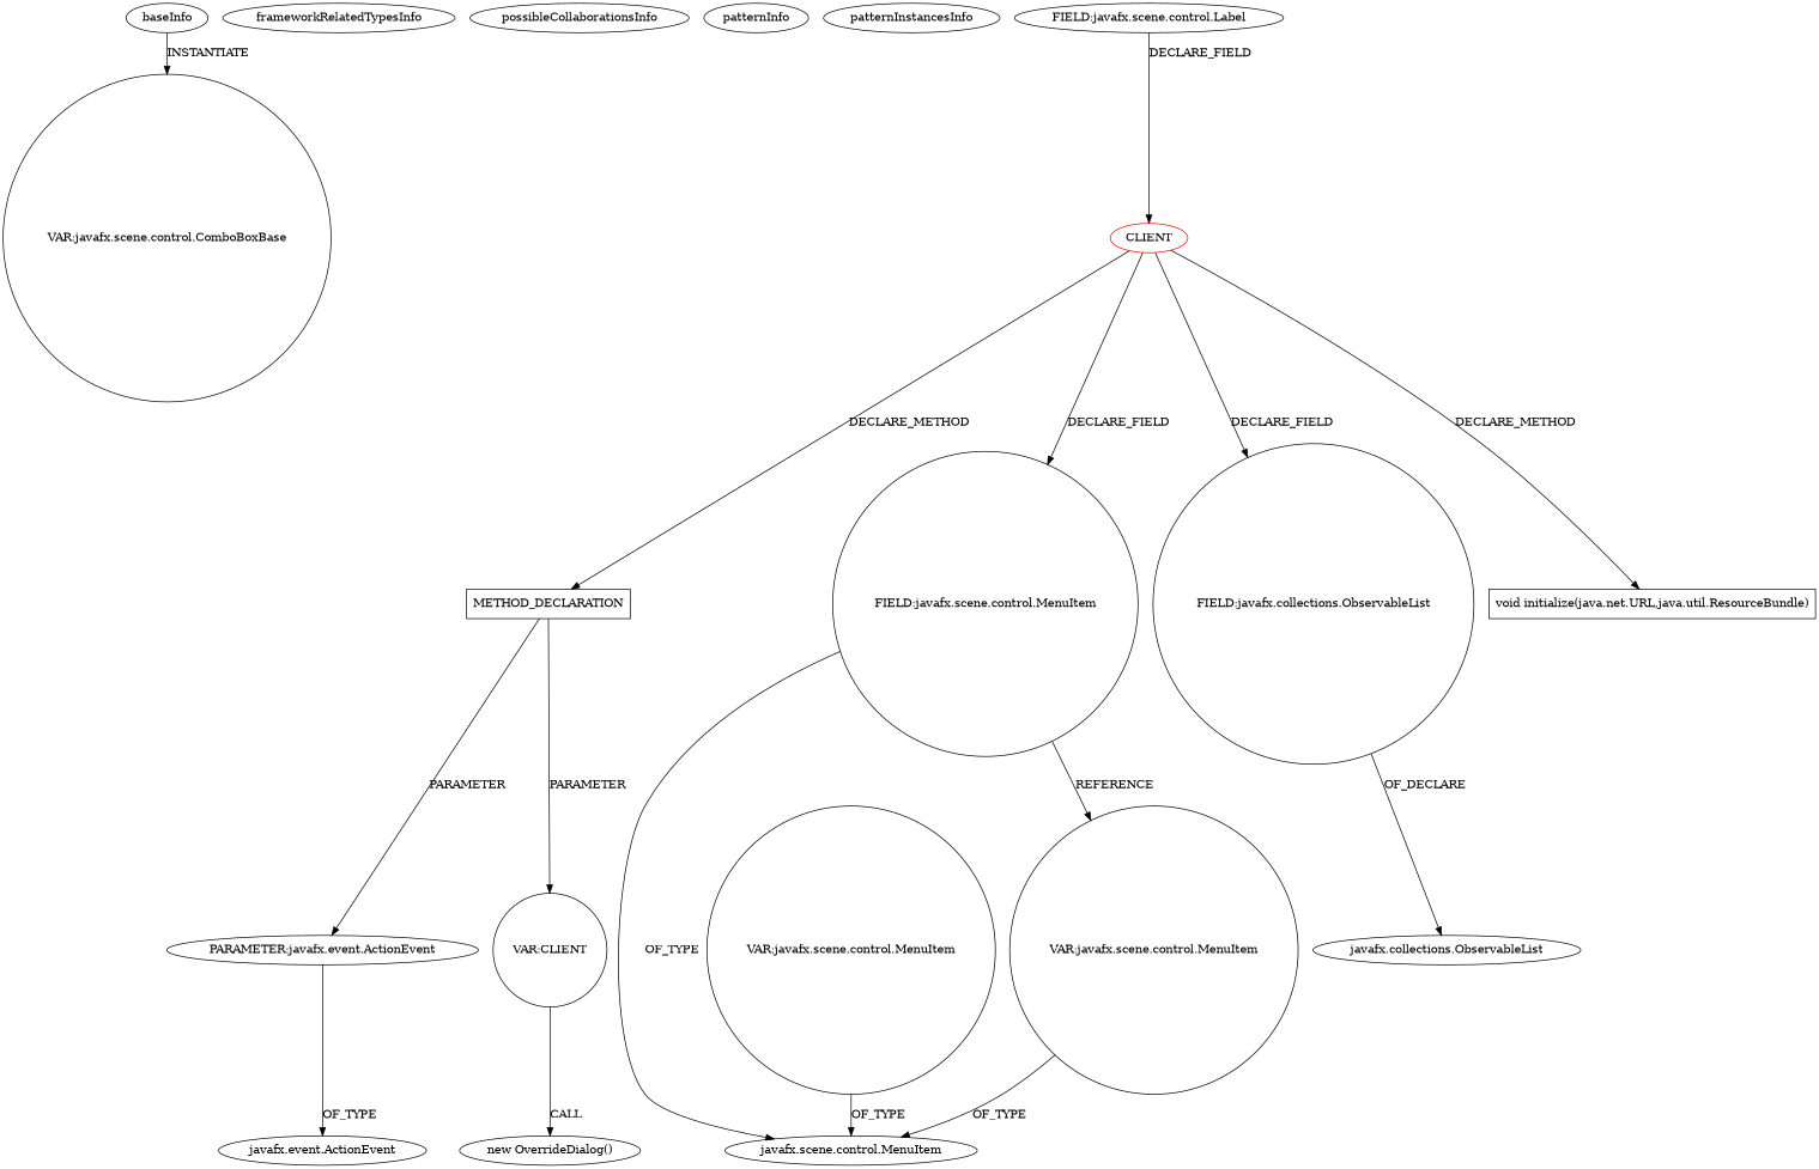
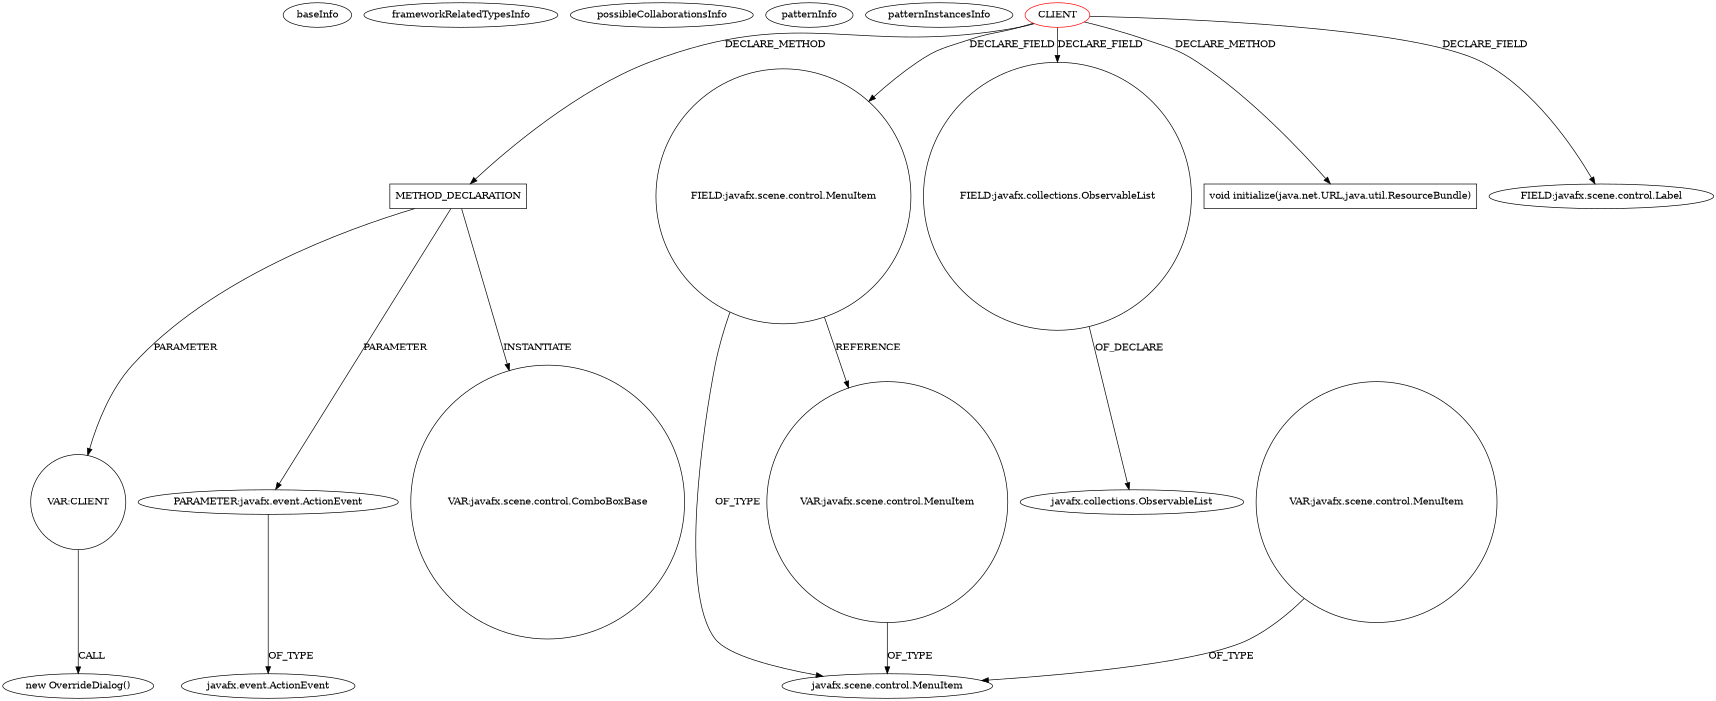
  digraph {
    node [isFrameworkType=false]
    baseInfo [category=pattern graphId=4222 isAnonymous=false possibleRelation=false isFrameworkType=""]
    frameworkRelatedTypesInfo [isFrameworkType=""]
    possibleCollaborationsInfo [isFrameworkType=""]
    patternInfo [frequency=2.0 patternRootClient=0 isFrameworkType=""]
    patternInstancesInfo [0="hock323-eventManager~/hock323-eventManager/EventManager-master/src/eventManager/controller/pokerTournament/BlindsController.java~BlindsController~2976" 1="hock323-eventManager~/hock323-eventManager/EventManager-master/src/eventManager/controller/pokerTournament/TournamentController.java~TournamentController~3009" isFrameworkType=""]
    n6 [label="new OverrideDialog()" vertexType=CONSTRUCTOR_CALL]
    n7 [label="VAR:CLIENT" shape=circle vertexType=VARIABLE_EXPRESION]
    n8 [label=METHOD_DECLARATION shape=box vertexType=CLIENT_METHOD_DECLARATION]
    n9 [label="PARAMETER:javafx.event.ActionEvent" vertexType=PARAMETER_DECLARATION]
    n10 [label="VAR:javafx.scene.control.ComboBoxBase" shape=circle vertexType=VARIABLE_EXPRESION]
    n11 [label="javafx.event.ActionEvent" vertexType=FRAMEWORK_CLASS_TYPE]
    n12 [color=red label=CLIENT vertexType=ROOT_CLIENT_CLASS_DECLARATION]
    n13 [label="FIELD:javafx.scene.control.MenuItem" shape=circle vertexType=FIELD_DECLARATION]
    n14 [label="FIELD:javafx.collections.ObservableList" shape=circle vertexType=FIELD_DECLARATION]
    n15 [label="void initialize(java.net.URL,java.util.ResourceBundle)" shape=box vertexType=OVERRIDING_METHOD_DECLARATION]
    n16 [label="FIELD:javafx.scene.control.Label" shape=ellipse vertexType=FIELD_DECLARATION]
    n17 [label="javafx.scene.control.MenuItem" vertexType=FRAMEWORK_CLASS_TYPE]
    n18 [label="VAR:javafx.scene.control.MenuItem" shape=circle vertexType=VARIABLE_EXPRESION]
    n19 [label="javafx.collections.ObservableList" vertexType=FRAMEWORK_INTERFACE_TYPE]
    n20 [label="VAR:javafx.scene.control.MenuItem" shape=circle vertexType=VARIABLE_EXPRESION]
    n7 -> n6 [label=CALL]
    n8 -> n7 [label=PARAMETER]
    n8 -> n9 [label=PARAMETER]
-   baseInfo -> n10 [label=INSTANTIATE]
+   n8 -> n10 [label=INSTANTIATE]
    n9 -> n11 [label=OF_TYPE]
    n12 -> n8 [label=DECLARE_METHOD]
    n12 -> n13 [label=DECLARE_FIELD]
    n12 -> n14 [label=DECLARE_FIELD]
    n12 -> n15 [label=DECLARE_METHOD]
-   n16 -> n12 [label=DECLARE_FIELD]
+   n12 -> n16 [label=DECLARE_FIELD]
    n13 -> n17 [label=OF_TYPE]
    n13 -> n18 [label=REFERENCE]
    n14 -> n19 [label=OF_DECLARE]
    n18 -> n17 [label=OF_TYPE]
    n20 -> n17 [label=OF_TYPE]
  }
